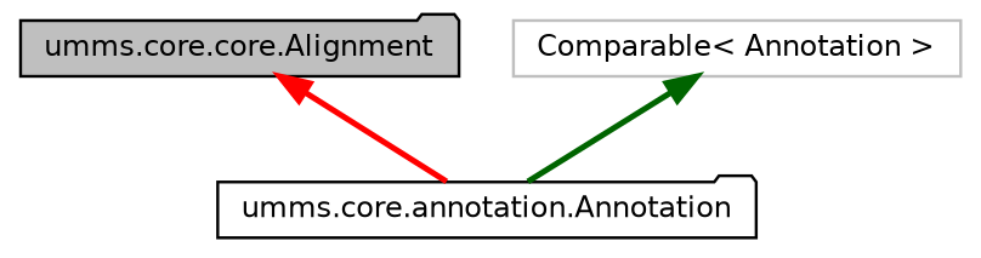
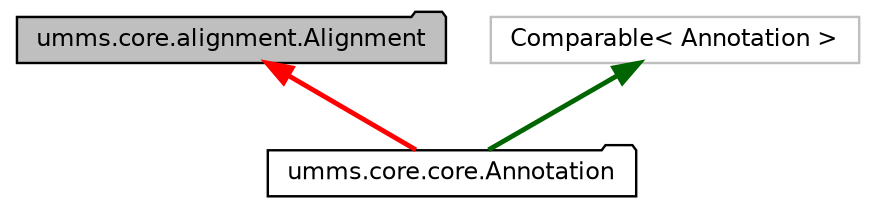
  digraph {
    node [color=black fillcolor=white fontname=Helvetica fontsize=10 shape=folder style=filled]
    edge [dir=back fontname=Helvetica fontsize=10 labelfontname=Helvetica labelfontsize=10 style=bold]
-   n1 [fillcolor=grey75 fontcolor=black height=0.2 label="umms.core.core.Alignment" width=0.4]
-   n2 [height=0.2 label="umms.core.annotation.Annotation" width=0.4]
+   n1 [fillcolor=grey75 fontcolor=black height=0.2 label="umms.core.alignment.Alignment" width=0.4]
+   n2 [height=0.2 label="umms.core.core.Annotation" width=0.4]
    n3 [color=grey75 height=0.2 label="Comparable\< Annotation \>" shape=box width=0.4]
    n1 -> n2 [color=red]
    n3 -> n2 [color=darkgreen]
  }
